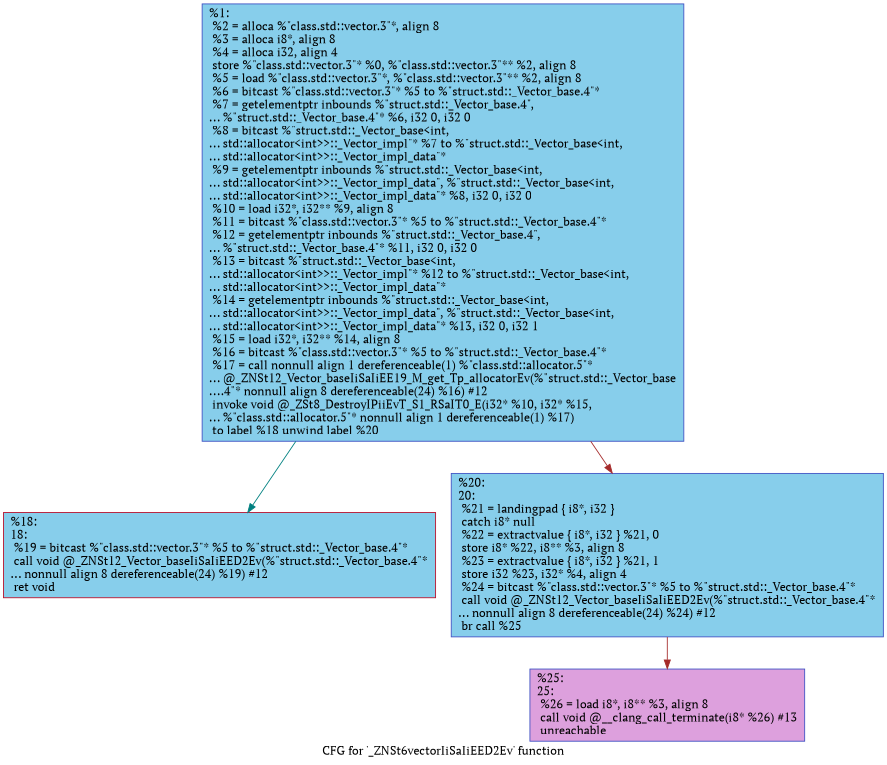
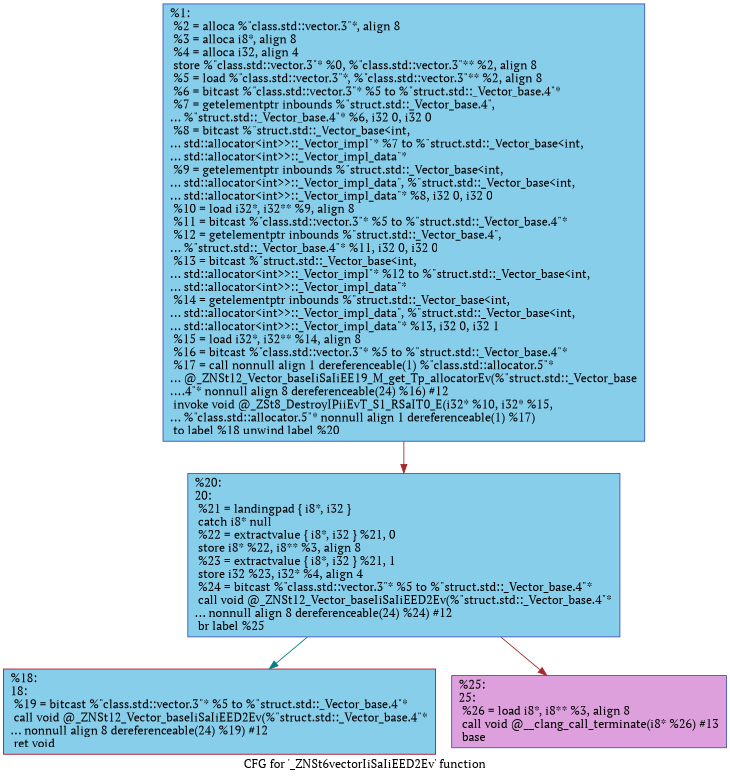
  digraph {
    fontname="PT Serif"
    label="CFG for '_ZNSt6vectorIiSaIiEED2Ev' function"
    node [color="#3d50c3ff" fillcolor=skyblue fontname="PT Serif" shape=record style=filled]
    edge [color=brown fontname="PT Serif"]
    n1 [label="{%1:\l  %2 = alloca %\"class.std::vector.3\"*, align 8\l  %3 = alloca i8*, align 8\l  %4 = alloca i32, align 4\l  store %\"class.std::vector.3\"* %0, %\"class.std::vector.3\"** %2, align 8\l  %5 = load %\"class.std::vector.3\"*, %\"class.std::vector.3\"** %2, align 8\l  %6 = bitcast %\"class.std::vector.3\"* %5 to %\"struct.std::_Vector_base.4\"*\l  %7 = getelementptr inbounds %\"struct.std::_Vector_base.4\",\l... %\"struct.std::_Vector_base.4\"* %6, i32 0, i32 0\l  %8 = bitcast %\"struct.std::_Vector_base\<int,\l... std::allocator\<int\>\>::_Vector_impl\"* %7 to %\"struct.std::_Vector_base\<int,\l... std::allocator\<int\>\>::_Vector_impl_data\"*\l  %9 = getelementptr inbounds %\"struct.std::_Vector_base\<int,\l... std::allocator\<int\>\>::_Vector_impl_data\", %\"struct.std::_Vector_base\<int,\l... std::allocator\<int\>\>::_Vector_impl_data\"* %8, i32 0, i32 0\l  %10 = load i32*, i32** %9, align 8\l  %11 = bitcast %\"class.std::vector.3\"* %5 to %\"struct.std::_Vector_base.4\"*\l  %12 = getelementptr inbounds %\"struct.std::_Vector_base.4\",\l... %\"struct.std::_Vector_base.4\"* %11, i32 0, i32 0\l  %13 = bitcast %\"struct.std::_Vector_base\<int,\l... std::allocator\<int\>\>::_Vector_impl\"* %12 to %\"struct.std::_Vector_base\<int,\l... std::allocator\<int\>\>::_Vector_impl_data\"*\l  %14 = getelementptr inbounds %\"struct.std::_Vector_base\<int,\l... std::allocator\<int\>\>::_Vector_impl_data\", %\"struct.std::_Vector_base\<int,\l... std::allocator\<int\>\>::_Vector_impl_data\"* %13, i32 0, i32 1\l  %15 = load i32*, i32** %14, align 8\l  %16 = bitcast %\"class.std::vector.3\"* %5 to %\"struct.std::_Vector_base.4\"*\l  %17 = call nonnull align 1 dereferenceable(1) %\"class.std::allocator.5\"*\l... @_ZNSt12_Vector_baseIiSaIiEE19_M_get_Tp_allocatorEv(%\"struct.std::_Vector_base\l....4\"* nonnull align 8 dereferenceable(24) %16) #12\l  invoke void @_ZSt8_DestroyIPiiEvT_S1_RSaIT0_E(i32* %10, i32* %15,\l... %\"class.std::allocator.5\"* nonnull align 1 dereferenceable(1) %17)\l          to label %18 unwind label %20\l}"]
    n2 [color="#b70d28ff" label="{%18:\l18:                                               \l  %19 = bitcast %\"class.std::vector.3\"* %5 to %\"struct.std::_Vector_base.4\"*\l  call void @_ZNSt12_Vector_baseIiSaIiEED2Ev(%\"struct.std::_Vector_base.4\"*\l... nonnull align 8 dereferenceable(24) %19) #12\l  ret void\l}"]
-   n3 [label="{%20:\l20:                                               \l  %21 = landingpad \{ i8*, i32 \}\l          catch i8* null\l  %22 = extractvalue \{ i8*, i32 \} %21, 0\l  store i8* %22, i8** %3, align 8\l  %23 = extractvalue \{ i8*, i32 \} %21, 1\l  store i32 %23, i32* %4, align 4\l  %24 = bitcast %\"class.std::vector.3\"* %5 to %\"struct.std::_Vector_base.4\"*\l  call void @_ZNSt12_Vector_baseIiSaIiEED2Ev(%\"struct.std::_Vector_base.4\"*\l... nonnull align 8 dereferenceable(24) %24) #12\l  br call %25\l}"]
-   n4 [fillcolor=plum label="{%25:\l25:                                               \l  %26 = load i8*, i8** %3, align 8\l  call void @__clang_call_terminate(i8* %26) #13\l  unreachable\l}"]
-   n1 -> n2 [color=teal]
+   n3 [label="{%20:\l20:                                               \l  %21 = landingpad \{ i8*, i32 \}\l          catch i8* null\l  %22 = extractvalue \{ i8*, i32 \} %21, 0\l  store i8* %22, i8** %3, align 8\l  %23 = extractvalue \{ i8*, i32 \} %21, 1\l  store i32 %23, i32* %4, align 4\l  %24 = bitcast %\"class.std::vector.3\"* %5 to %\"struct.std::_Vector_base.4\"*\l  call void @_ZNSt12_Vector_baseIiSaIiEED2Ev(%\"struct.std::_Vector_base.4\"*\l... nonnull align 8 dereferenceable(24) %24) #12\l  br label %25\l}"]
+   n4 [fillcolor=plum label="{%25:\l25:                                               \l  %26 = load i8*, i8** %3, align 8\l  call void @__clang_call_terminate(i8* %26) #13\l  base\l}"]
+   n3 -> n2 [color=teal]
    n1 -> n3
    n3 -> n4
  }
